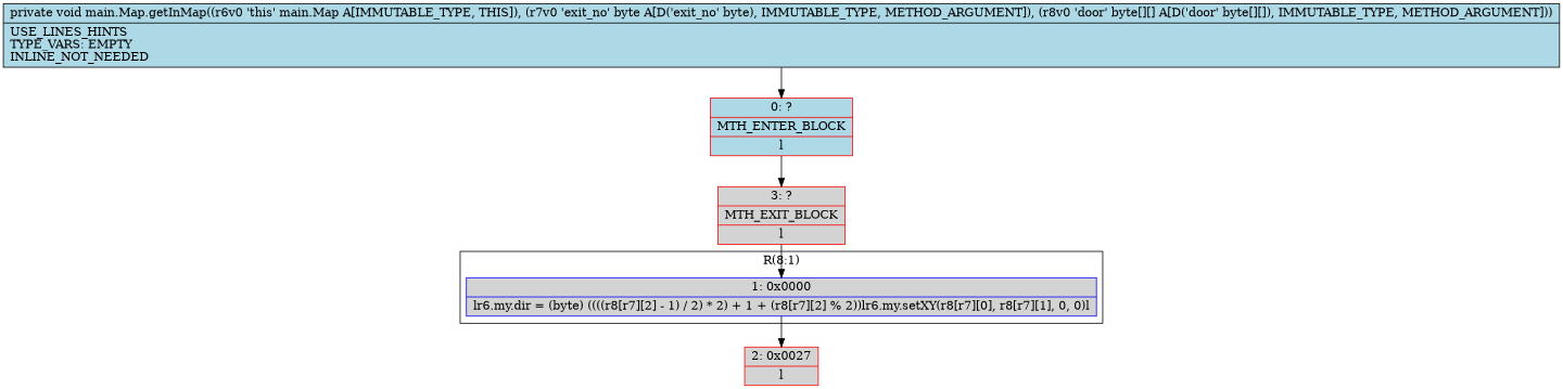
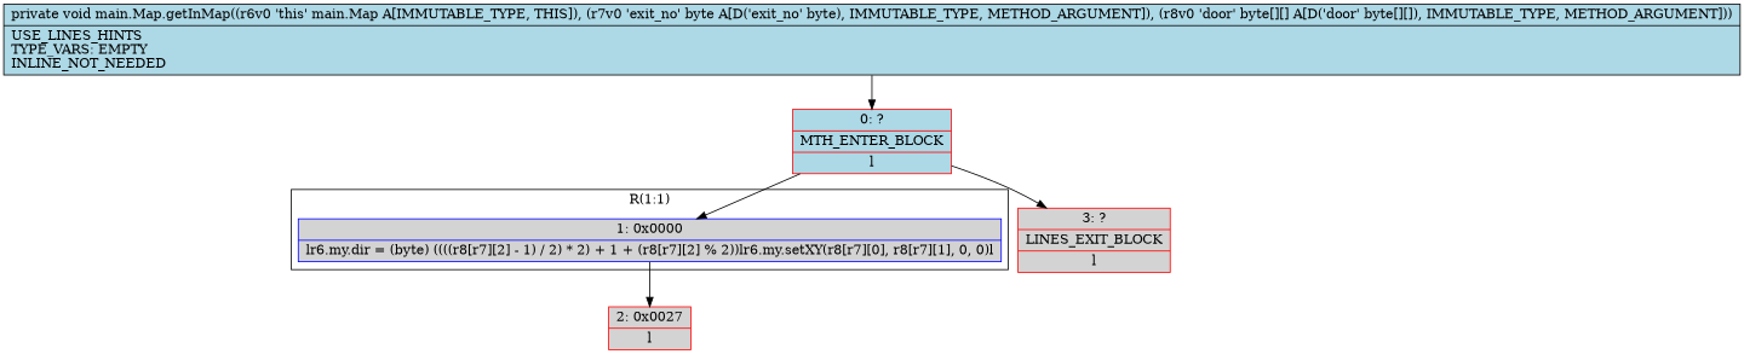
  digraph {
    node [color=red fillcolor=lightgrey shape=record style=filled]
    n1 [color=blue label="{1\:\ 0x0000|lr6.my.dir = (byte) ((((r8[r7][2] \- 1) \/ 2) * 2) + 1 + (r8[r7][2] % 2))lr6.my.setXY(r8[r7][0], r8[r7][1], 0, 0)l}"]
    n2 [label="{2\:\ 0x0027|l}"]
    n3 [fillcolor=lightblue label="{0\:\ ?|MTH_ENTER_BLOCK\l|l}"]
-   n4 [label="{3\:\ ?|MTH_EXIT_BLOCK\l|l}"]
+   n4 [label="{3\:\ ?|LINES_EXIT_BLOCK\l|l}"]
    n5 [fillcolor=lightblue label="{private void main.Map.getInMap((r6v0 'this' main.Map A[IMMUTABLE_TYPE, THIS]), (r7v0 'exit_no' byte A[D('exit_no' byte), IMMUTABLE_TYPE, METHOD_ARGUMENT]), (r8v0 'door' byte[][] A[D('door' byte[][]), IMMUTABLE_TYPE, METHOD_ARGUMENT]))  | USE_LINES_HINTS\lTYPE_VARS: EMPTY\lINLINE_NOT_NEEDED\l}" color=""]
    subgraph cluster_1 {
-     label="R(8:1)"
+     label="R(1:1)"
      n1
    }
    n1 -> n2
-   n4 -> n1
+   n3 -> n1
    n3 -> n4
    n5 -> n3
  }
